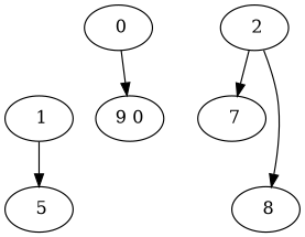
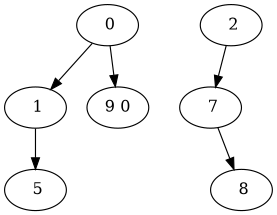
  digraph {
    " 0"
    " 1"
    n3 [label="9 0"]
    " 5"
    " 2"
    " 7"
    " 8"
+   " 0" -> " 1"
    " 0" -> n3
    " 1" -> " 5"
    " 2" -> " 7"
-   " 2" -> " 8"
+   " 7" -> " 8"
  }
